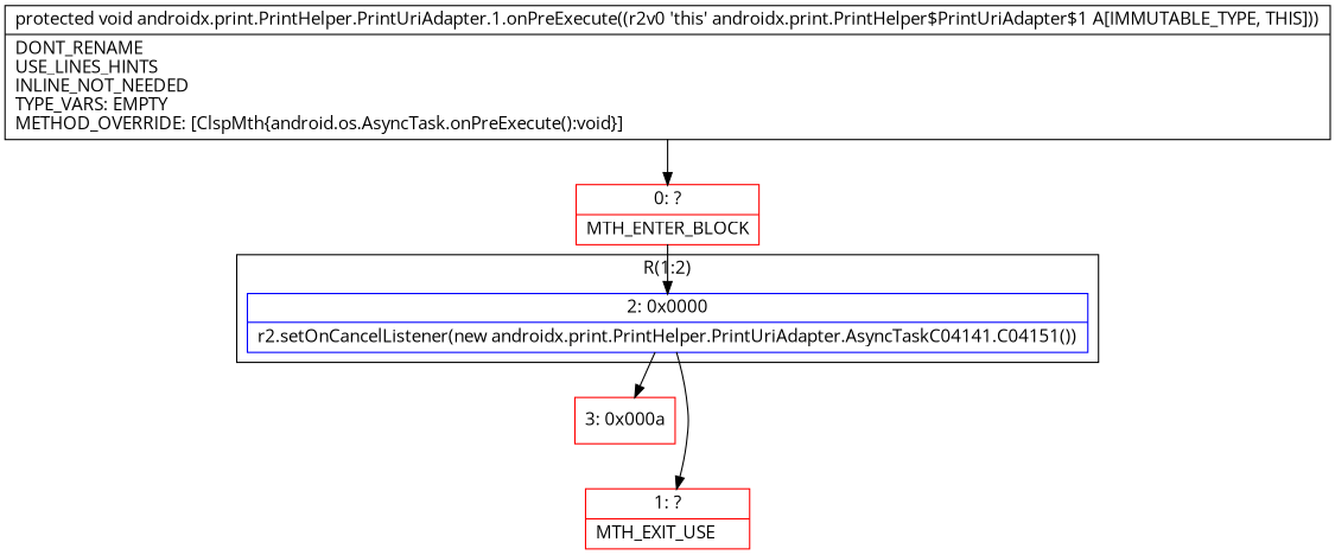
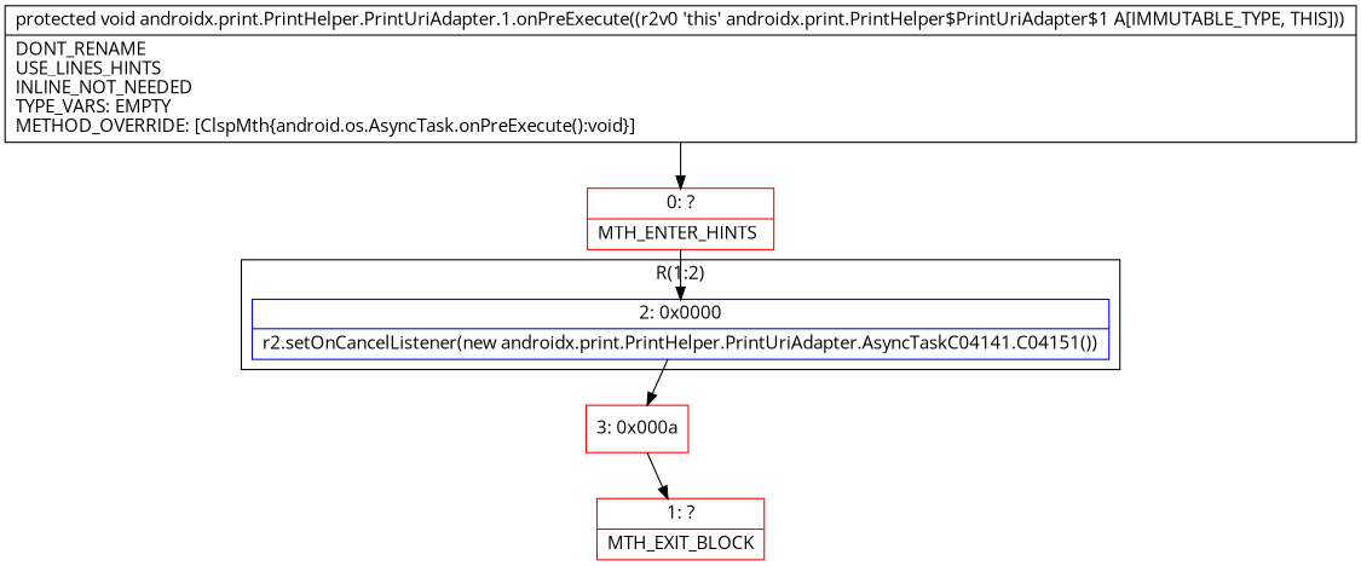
  digraph {
    fontname="Open Sans"
    node [color=red fontname="Open Sans" shape=record]
    edge [fontname="Open Sans"]
    n1 [color=blue label="{2\:\ 0x0000|r2.setOnCancelListener(new androidx.print.PrintHelper.PrintUriAdapter.AsyncTaskC04141.C04151())\l}"]
    n2 [label="{3\:\ 0x000a}"]
-   n3 [label="{1\:\ ?|MTH_EXIT_USE\l}"]
-   n4 [label="{0\:\ ?|MTH_ENTER_BLOCK\l}"]
+   n3 [label="{1\:\ ?|MTH_EXIT_BLOCK\l}"]
+   n4 [label="{0\:\ ?|MTH_ENTER_HINTS\l}"]
    n5 [label="{protected void androidx.print.PrintHelper.PrintUriAdapter.1.onPreExecute((r2v0 'this' androidx.print.PrintHelper$PrintUriAdapter$1 A[IMMUTABLE_TYPE, THIS]))  | DONT_RENAME\lUSE_LINES_HINTS\lINLINE_NOT_NEEDED\lTYPE_VARS: EMPTY\lMETHOD_OVERRIDE: [ClspMth\{android.os.AsyncTask.onPreExecute():void\}]\l}" color=""]
    subgraph cluster_1 {
      label="R(1:2)"
      n1
    }
    n1 -> n2
-   n1 -> n3
+   n2 -> n3
    n4 -> n1
    n5 -> n4
  }
